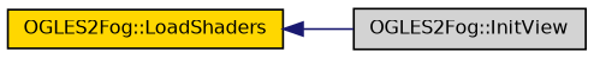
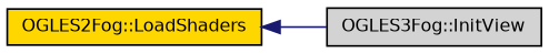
  digraph {
    rankdir=LR
    node [color=black fontname=Helvetica fontsize=10 shape=record style=filled]
    n1 [fillcolor=gold fontcolor=black height=0.2 label="OGLES2Fog::LoadShaders" width=0.4]
-   n2 [fillcolor=lightgrey height=0.2 label="OGLES2Fog::InitView" width=0.4]
+   n2 [fillcolor=lightgrey height=0.2 label="OGLES3Fog::InitView" width=0.4]
    n1 -> n2 [color=midnightblue dir=back fontname=Helvetica fontsize=10 labelfontname=Helvetica labelfontsize=10 style=solid]
  }
